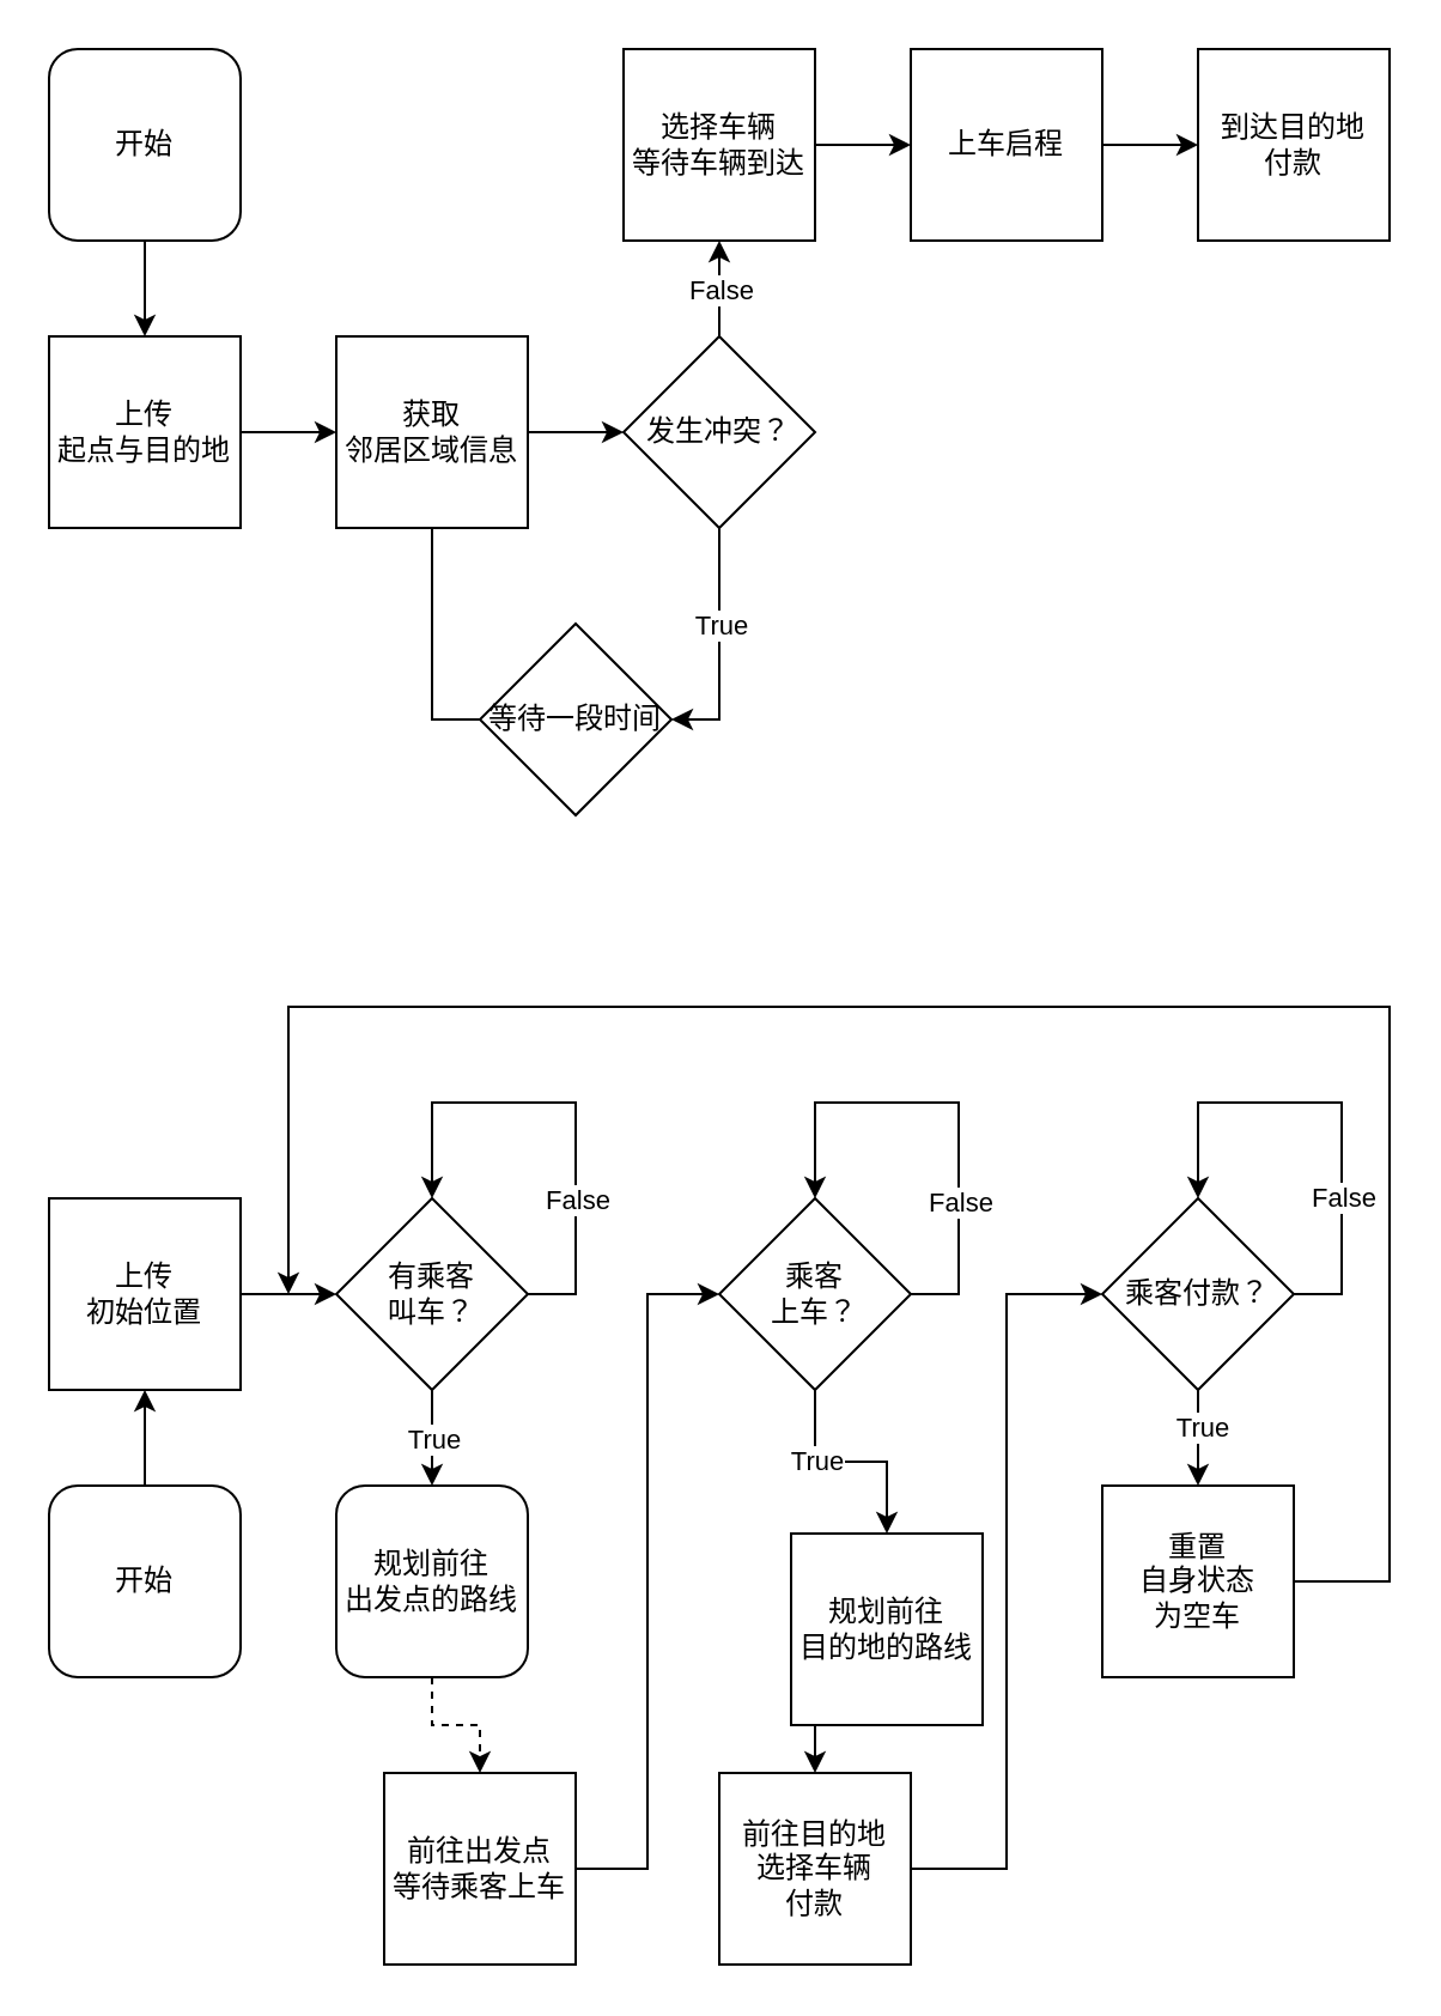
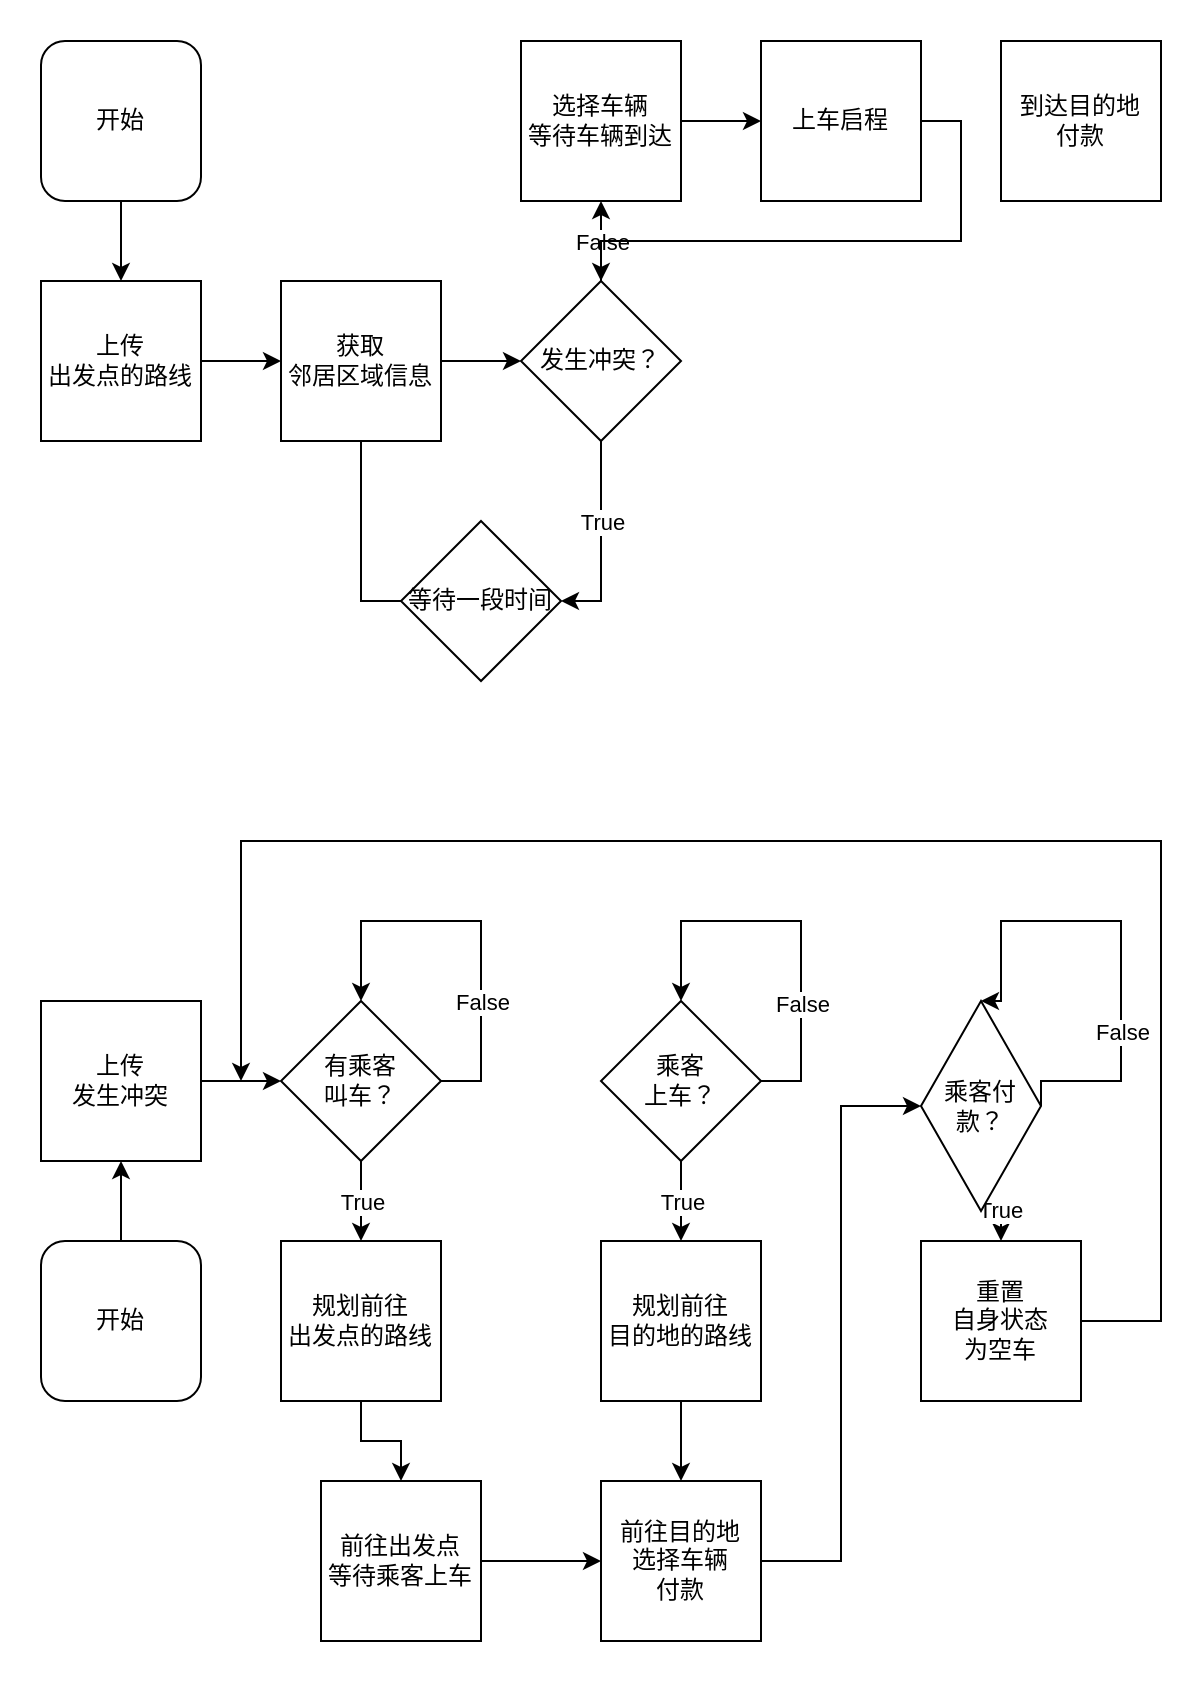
  <mxCell id="0" />
  <mxCell id="1" parent="0" />
  <mxCell id="2" style="edgeStyle=orthogonalEdgeStyle;rounded=0;orthogonalLoop=1;jettySize=auto;html=1;exitX=0.5;exitY=1;exitDx=0;exitDy=0;" edge="1" parent="1" source="3" target="5"><mxGeometry relative="1" as="geometry" /></mxCell>
  <mxCell id="3" value="开始" style="rounded=1;whiteSpace=wrap;html=1;" vertex="1" parent="1"><mxGeometry x="20" y="20" width="80" height="80" as="geometry" /></mxCell>
  <mxCell id="4" style="edgeStyle=orthogonalEdgeStyle;rounded=0;orthogonalLoop=1;jettySize=auto;html=1;exitX=1;exitY=0.5;exitDx=0;exitDy=0;entryX=0;entryY=0.5;entryDx=0;entryDy=0;" edge="1" parent="1" source="5" target="7"><mxGeometry relative="1" as="geometry" /></mxCell>
- <mxCell id="5" value="上传&lt;br&gt;起点与目的地" style="rounded=0;whiteSpace=wrap;html=1;" vertex="1" parent="1"><mxGeometry x="20" y="140" width="80" height="80" as="geometry" /></mxCell>
+ <mxCell id="5" value="上传&lt;br&gt;出发点的路线" style="rounded=0;whiteSpace=wrap;html=1;" vertex="1" parent="1"><mxGeometry x="20" y="140" width="80" height="80" as="geometry" /></mxCell>
  <mxCell id="6" style="edgeStyle=orthogonalEdgeStyle;rounded=0;orthogonalLoop=1;jettySize=auto;html=1;exitX=1;exitY=0.5;exitDx=0;exitDy=0;" edge="1" parent="1" source="7" target="12"><mxGeometry relative="1" as="geometry" /></mxCell>
  <mxCell id="7" value="获取&lt;br&gt;邻居区域信息" style="rounded=0;whiteSpace=wrap;html=1;" vertex="1" parent="1"><mxGeometry x="140" y="140" width="80" height="80" as="geometry" /></mxCell>
  <mxCell id="8" style="edgeStyle=orthogonalEdgeStyle;rounded=0;orthogonalLoop=1;jettySize=auto;html=1;exitX=0.5;exitY=0;exitDx=0;exitDy=0;entryX=0.5;entryY=1;entryDx=0;entryDy=0;" edge="1" parent="1" source="12" target="16"><mxGeometry relative="1" as="geometry" /></mxCell>
  <mxCell id="9" value="False" style="edgeLabel;html=1;align=center;verticalAlign=middle;resizable=0;points=[];" vertex="1" connectable="0" parent="8"><mxGeometry x="-0.661" relative="1" as="geometry"><mxPoint y="-13" as="offset" /></mxGeometry></mxCell>
  <mxCell id="10" style="edgeStyle=orthogonalEdgeStyle;rounded=0;orthogonalLoop=1;jettySize=auto;html=1;exitX=0.5;exitY=1;exitDx=0;exitDy=0;entryX=1;entryY=0.5;entryDx=0;entryDy=0;" edge="1" parent="1" source="12" target="14"><mxGeometry relative="1" as="geometry" /></mxCell>
  <mxCell id="11" value="True" style="edgeLabel;html=1;align=center;verticalAlign=middle;resizable=0;points=[];" vertex="1" connectable="0" parent="10"><mxGeometry x="-0.579" y="-2" relative="1" as="geometry"><mxPoint x="2" y="19" as="offset" /></mxGeometry></mxCell>
  <mxCell id="12" value="发生冲突？" style="rhombus;whiteSpace=wrap;html=1;" vertex="1" parent="1"><mxGeometry x="260" y="140" width="80" height="80" as="geometry" /></mxCell>
  <mxCell id="13" style="edgeStyle=orthogonalEdgeStyle;rounded=0;orthogonalLoop=1;jettySize=auto;html=1;exitX=0;exitY=0.5;exitDx=0;exitDy=0;endArrow=none;" edge="1" parent="1" source="14" target="7"><mxGeometry relative="1" as="geometry" /></mxCell>
  <mxCell id="14" value="等待一段时间" style="rhombus;whiteSpace=wrap;html=1;" vertex="1" parent="1"><mxGeometry x="200" y="260" width="80" height="80" as="geometry" /></mxCell>
  <mxCell id="15" style="edgeStyle=orthogonalEdgeStyle;rounded=0;orthogonalLoop=1;jettySize=auto;html=1;exitX=1;exitY=0.5;exitDx=0;exitDy=0;entryX=0;entryY=0.5;entryDx=0;entryDy=0;" edge="1" parent="1" source="16" target="18"><mxGeometry relative="1" as="geometry" /></mxCell>
  <mxCell id="16" value="选择车辆&lt;br&gt;等待车辆到达" style="rounded=0;whiteSpace=wrap;html=1;" vertex="1" parent="1"><mxGeometry x="260" y="20" width="80" height="80" as="geometry" /></mxCell>
- <mxCell id="17" style="edgeStyle=orthogonalEdgeStyle;rounded=0;orthogonalLoop=1;jettySize=auto;html=1;exitX=1;exitY=0.5;exitDx=0;exitDy=0;entryX=0;entryY=0.5;entryDx=0;entryDy=0;" edge="1" parent="1" source="18" target="19"><mxGeometry relative="1" as="geometry" /></mxCell>
+ <mxCell id="17" style="edgeStyle=orthogonalEdgeStyle;rounded=0;orthogonalLoop=1;jettySize=auto;html=1;exitX=1;exitY=0.5;exitDx=0;exitDy=0;" edge="1" parent="1" source="18" target="12"><mxGeometry relative="1" as="geometry" /></mxCell>
  <mxCell id="18" value="上车启程" style="rounded=0;whiteSpace=wrap;html=1;" vertex="1" parent="1"><mxGeometry x="380" y="20" width="80" height="80" as="geometry" /></mxCell>
  <mxCell id="19" value="到达目的地&lt;br&gt;付款" style="rounded=0;whiteSpace=wrap;html=1;" vertex="1" parent="1"><mxGeometry x="500" y="20" width="80" height="80" as="geometry" /></mxCell>
  <mxCell id="20" style="edgeStyle=orthogonalEdgeStyle;rounded=0;orthogonalLoop=1;jettySize=auto;html=1;exitX=0.5;exitY=0;exitDx=0;exitDy=0;entryX=0.5;entryY=1;entryDx=0;entryDy=0;" edge="1" parent="1" source="21" target="23"><mxGeometry relative="1" as="geometry" /></mxCell>
  <mxCell id="21" value="开始" style="rounded=1;whiteSpace=wrap;html=1;" vertex="1" parent="1"><mxGeometry x="20" y="620" width="80" height="80" as="geometry" /></mxCell>
  <mxCell id="22" style="edgeStyle=orthogonalEdgeStyle;rounded=0;orthogonalLoop=1;jettySize=auto;html=1;exitX=1;exitY=0.5;exitDx=0;exitDy=0;entryX=0;entryY=0.5;entryDx=0;entryDy=0;" edge="1" parent="1" source="23"><mxGeometry relative="1" as="geometry"><mxPoint x="140" y="540" as="targetPoint" /></mxGeometry></mxCell>
- <mxCell id="23" value="上传&lt;br&gt;初始位置" style="rounded=0;whiteSpace=wrap;html=1;" vertex="1" parent="1"><mxGeometry x="20" y="500" width="80" height="80" as="geometry" /></mxCell>
+ <mxCell id="23" value="上传&lt;br&gt;发生冲突" style="rounded=0;whiteSpace=wrap;html=1;" vertex="1" parent="1"><mxGeometry x="20" y="500" width="80" height="80" as="geometry" /></mxCell>
  <mxCell id="24" style="edgeStyle=orthogonalEdgeStyle;rounded=0;orthogonalLoop=1;jettySize=auto;html=1;exitX=1;exitY=0.5;exitDx=0;exitDy=0;entryX=0.5;entryY=0;entryDx=0;entryDy=0;" edge="1" parent="1" source="28" target="28"><mxGeometry relative="1" as="geometry"><Array as="points"><mxPoint x="240" y="540" /><mxPoint x="240" y="460" /><mxPoint x="180" y="460" /></Array></mxGeometry></mxCell>
  <mxCell id="25" value="False" style="edgeLabel;html=1;align=center;verticalAlign=middle;resizable=0;points=[];" vertex="1" connectable="0" parent="24"><mxGeometry x="-0.333" y="-1" relative="1" as="geometry"><mxPoint x="-1" y="7" as="offset" /></mxGeometry></mxCell>
  <mxCell id="26" style="edgeStyle=orthogonalEdgeStyle;rounded=0;orthogonalLoop=1;jettySize=auto;html=1;exitX=0.5;exitY=1;exitDx=0;exitDy=0;entryX=0.5;entryY=0;entryDx=0;entryDy=0;" edge="1" parent="1" source="28" target="40"><mxGeometry relative="1" as="geometry" /></mxCell>
  <mxCell id="27" value="True" style="edgeLabel;html=1;align=center;verticalAlign=middle;resizable=0;points=[];" vertex="1" connectable="0" parent="26"><mxGeometry x="-0.166" y="1" relative="1" as="geometry"><mxPoint x="-1" y="3" as="offset" /></mxGeometry></mxCell>
  <mxCell id="28" value="有乘客&lt;br&gt;叫车？" style="rhombus;whiteSpace=wrap;html=1;" vertex="1" parent="1"><mxGeometry x="140" y="500" width="80" height="80" as="geometry" /></mxCell>
  <mxCell id="29" style="edgeStyle=orthogonalEdgeStyle;rounded=0;orthogonalLoop=1;jettySize=auto;html=1;exitX=1;exitY=0.5;exitDx=0;exitDy=0;entryX=0.5;entryY=0;entryDx=0;entryDy=0;" edge="1" parent="1" source="33" target="33"><mxGeometry relative="1" as="geometry"><Array as="points"><mxPoint x="560" y="540" /><mxPoint x="560" y="460" /><mxPoint x="500" y="460" /></Array></mxGeometry></mxCell>
  <mxCell id="30" value="False" style="edgeLabel;html=1;align=center;verticalAlign=middle;resizable=0;points=[];" vertex="1" connectable="0" parent="29"><mxGeometry x="-0.243" y="-4" relative="1" as="geometry"><mxPoint x="-4" y="15" as="offset" /></mxGeometry></mxCell>
  <mxCell id="31" style="edgeStyle=orthogonalEdgeStyle;rounded=0;orthogonalLoop=1;jettySize=auto;html=1;exitX=0.5;exitY=1;exitDx=0;exitDy=0;entryX=0.5;entryY=0;entryDx=0;entryDy=0;" edge="1" parent="1" source="33" target="48"><mxGeometry relative="1" as="geometry" /></mxCell>
  <mxCell id="32" value="True" style="edgeLabel;html=1;align=center;verticalAlign=middle;resizable=0;points=[];" vertex="1" connectable="0" parent="31"><mxGeometry x="-0.261" y="1" relative="1" as="geometry"><mxPoint as="offset" /></mxGeometry></mxCell>
- <mxCell id="33" value="乘客付款？" style="rhombus;whiteSpace=wrap;html=1;" vertex="1" parent="1"><mxGeometry x="460" y="500" width="80" height="80" as="geometry" /></mxCell>
+ <mxCell id="33" value="乘客付款？" style="rhombus;whiteSpace=wrap;html=1;" vertex="1" parent="1"><mxGeometry x="460" y="500" width="60" height="105" as="geometry" /></mxCell>
  <mxCell id="34" style="edgeStyle=orthogonalEdgeStyle;rounded=0;orthogonalLoop=1;jettySize=auto;html=1;exitX=1;exitY=0.5;exitDx=0;exitDy=0;entryX=0.5;entryY=0;entryDx=0;entryDy=0;" edge="1" parent="1"><mxGeometry relative="1" as="geometry"><mxPoint x="380" y="539.97" as="sourcePoint" /><mxPoint x="340" y="499.97" as="targetPoint" /><Array as="points"><mxPoint x="400" y="539.97" /><mxPoint x="400" y="459.97" /><mxPoint x="340" y="459.97" /></Array></mxGeometry></mxCell>
  <mxCell id="35" value="False" style="edgeLabel;html=1;align=center;verticalAlign=middle;resizable=0;points=[];" vertex="1" connectable="0" parent="34"><mxGeometry x="-0.265" relative="1" as="geometry"><mxPoint y="14" as="offset" /></mxGeometry></mxCell>
  <mxCell id="36" style="edgeStyle=orthogonalEdgeStyle;rounded=0;orthogonalLoop=1;jettySize=auto;html=1;exitX=0.5;exitY=1;exitDx=0;exitDy=0;entryX=0.5;entryY=0;entryDx=0;entryDy=0;" edge="1" parent="1" source="38" target="44"><mxGeometry relative="1" as="geometry" /></mxCell>
  <mxCell id="37" value="True" style="edgeLabel;html=1;align=center;verticalAlign=middle;resizable=0;points=[];" vertex="1" connectable="0" parent="36"><mxGeometry x="-0.637" relative="1" as="geometry"><mxPoint y="13" as="offset" /></mxGeometry></mxCell>
  <mxCell id="38" value="乘客&lt;br&gt;上车？" style="rhombus;whiteSpace=wrap;html=1;" vertex="1" parent="1"><mxGeometry x="300" y="500" width="80" height="80" as="geometry" /></mxCell>
- <mxCell id="39" style="edgeStyle=orthogonalEdgeStyle;rounded=0;orthogonalLoop=1;jettySize=auto;html=1;exitX=0.5;exitY=1;exitDx=0;exitDy=0;entryX=0.5;entryY=0;entryDx=0;entryDy=0;dashed=1;" edge="1" parent="1" source="40" target="42"><mxGeometry relative="1" as="geometry" /></mxCell>
- <mxCell id="40" value="规划前往&lt;br&gt;出发点的路线" style="whiteSpace=wrap;html=1;rounded=1;" vertex="1" parent="1"><mxGeometry x="140" y="620" width="80" height="80" as="geometry" /></mxCell>
- <mxCell id="41" style="edgeStyle=orthogonalEdgeStyle;rounded=0;orthogonalLoop=1;jettySize=auto;html=1;exitX=1;exitY=0.5;exitDx=0;exitDy=0;entryX=0;entryY=0.5;entryDx=0;entryDy=0;" edge="1" parent="1" source="42" target="38"><mxGeometry relative="1" as="geometry"><mxPoint x="280" y="540" as="targetPoint" /></mxGeometry></mxCell>
+ <mxCell id="39" style="edgeStyle=orthogonalEdgeStyle;rounded=0;orthogonalLoop=1;jettySize=auto;html=1;exitX=0.5;exitY=1;exitDx=0;exitDy=0;entryX=0.5;entryY=0;entryDx=0;entryDy=0;" edge="1" parent="1" source="40" target="42"><mxGeometry relative="1" as="geometry" /></mxCell>
+ <mxCell id="40" value="规划前往&lt;br&gt;出发点的路线" style="rounded=0;whiteSpace=wrap;html=1;" vertex="1" parent="1"><mxGeometry x="140" y="620" width="80" height="80" as="geometry" /></mxCell>
+ <mxCell id="41" style="edgeStyle=orthogonalEdgeStyle;rounded=0;orthogonalLoop=1;jettySize=auto;html=1;exitX=1;exitY=0.5;exitDx=0;exitDy=0;" edge="1" parent="1" source="42" target="46"><mxGeometry relative="1" as="geometry"><mxPoint x="280" y="540" as="targetPoint" /></mxGeometry></mxCell>
  <mxCell id="42" value="前往出发点&lt;br&gt;等待乘客上车" style="rounded=0;whiteSpace=wrap;html=1;" vertex="1" parent="1"><mxGeometry x="160" y="740" width="80" height="80" as="geometry" /></mxCell>
  <mxCell id="43" style="edgeStyle=orthogonalEdgeStyle;rounded=0;orthogonalLoop=1;jettySize=auto;html=1;exitX=0.5;exitY=1;exitDx=0;exitDy=0;entryX=0.5;entryY=0;entryDx=0;entryDy=0;" edge="1" parent="1" source="44" target="46"><mxGeometry relative="1" as="geometry" /></mxCell>
- <mxCell id="44" value="规划前往&lt;br&gt;目的地的路线" style="rounded=0;whiteSpace=wrap;html=1;" vertex="1" parent="1"><mxGeometry x="330" y="640" width="80" height="80" as="geometry" /></mxCell>
+ <mxCell id="44" value="规划前往&lt;br&gt;目的地的路线" style="rounded=0;whiteSpace=wrap;html=1;" vertex="1" parent="1"><mxGeometry x="300" y="620" width="80" height="80" as="geometry" /></mxCell>
  <mxCell id="45" style="edgeStyle=orthogonalEdgeStyle;rounded=0;orthogonalLoop=1;jettySize=auto;html=1;exitX=1;exitY=0.5;exitDx=0;exitDy=0;entryX=0;entryY=0.5;entryDx=0;entryDy=0;" edge="1" parent="1" source="46" target="33"><mxGeometry relative="1" as="geometry"><mxPoint x="440" y="540" as="targetPoint" /></mxGeometry></mxCell>
  <mxCell id="46" value="前往目的地&lt;br&gt;选择车辆&lt;br&gt;付款" style="rounded=0;whiteSpace=wrap;html=1;" vertex="1" parent="1"><mxGeometry x="300" y="740" width="80" height="80" as="geometry" /></mxCell>
  <mxCell id="47" style="edgeStyle=orthogonalEdgeStyle;rounded=0;orthogonalLoop=1;jettySize=auto;html=1;exitX=1;exitY=0.5;exitDx=0;exitDy=0;" edge="1" parent="1" source="48"><mxGeometry relative="1" as="geometry"><mxPoint x="120" y="540" as="targetPoint" /><Array as="points"><mxPoint x="580" y="660" /><mxPoint x="580" y="420" /><mxPoint x="120" y="420" /></Array></mxGeometry></mxCell>
  <mxCell id="48" value="重置&lt;br&gt;自身状态&lt;br&gt;为空车" style="rounded=0;whiteSpace=wrap;html=1;" vertex="1" parent="1"><mxGeometry x="460" y="620" width="80" height="80" as="geometry" /></mxCell>
